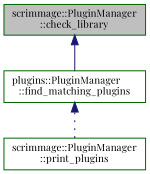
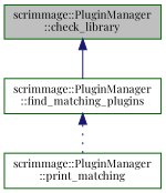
  digraph {
    fontname="Playfair Display"
    rankdir=TB
    node [color=darkgreen fillcolor=white fontname="Playfair Display" fontsize=10 shape=record style=filled]
    edge [color=midnightblue dir=back fontname="Playfair Display" fontsize=10 labelfontname=Helvetica labelfontsize=10]
    n1 [fillcolor=grey75 fontcolor=black height=0.2 label="scrimmage::PluginManager\l::check_library" width=0.4]
-   n2 [height=0.2 label="plugins::PluginManager\l::find_matching_plugins" width=0.4]
-   n3 [height=0.2 label="scrimmage::PluginManager\l::print_plugins" width=0.4]
+   n2 [height=0.2 label="scrimmage::PluginManager\l::find_matching_plugins" width=0.4]
+   n3 [height=0.2 label="scrimmage::PluginManager\l::print_matching" width=0.4]
    n1 -> n2 [style=solid]
    n2 -> n3 [style=dotted]
  }
